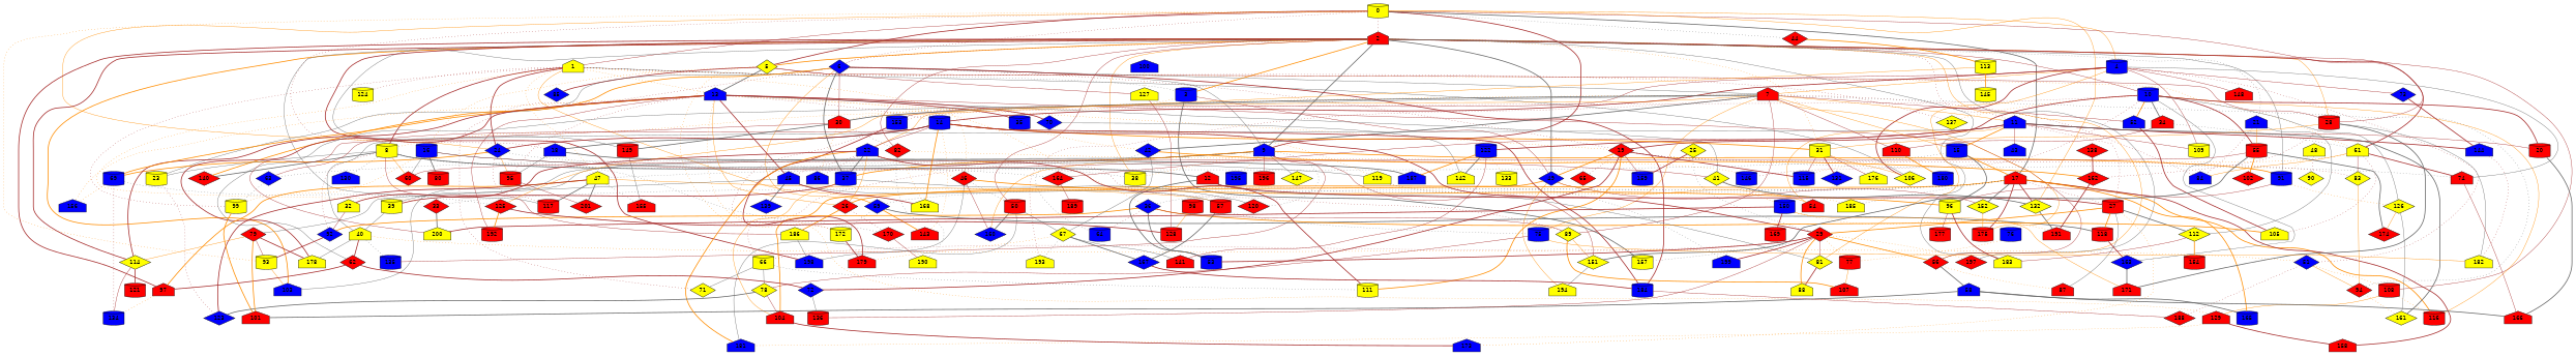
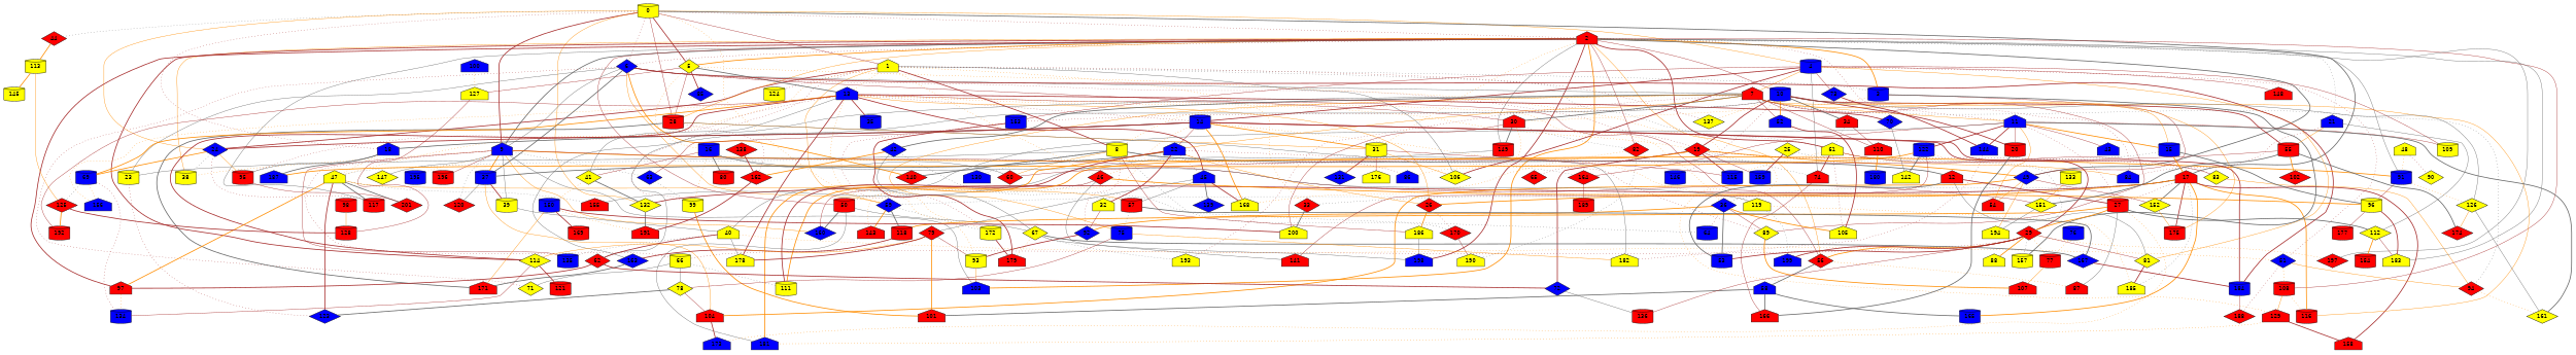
  graph {
    fontname="DejaVu Sans"
    node [fillcolor=red fontname="DejaVu Sans" shape=cylinder style=filled]
    edge [color=brown fontname="DejaVu Sans" style=bold]
    0 [fillcolor=yellow]
    1 [fillcolor=yellow shape=house]
    2 [shape=house]
    4 [fillcolor=blue]
    5 [fillcolor=yellow shape=diamond]
    6 [fillcolor=blue shape=diamond]
    9 [fillcolor=blue shape=house]
    17 [shape=house]
    18 [fillcolor=blue shape=house]
    24 [fillcolor=blue shape=diamond]
    28
    44 [shape=diamond]
    93 [fillcolor=yellow]
    132 [fillcolor=yellow shape=diamond]
    3 [fillcolor=blue]
    8 [fillcolor=yellow]
    13 [fillcolor=blue shape=house]
    33 [shape=diamond]
    46 [shape=diamond]
    47 [fillcolor=yellow shape=house]
    59 [fillcolor=blue shape=diamond]
    61 [fillcolor=yellow shape=house]
    99 [fillcolor=yellow]
    106 [fillcolor=yellow shape=diamond]
    124 [fillcolor=yellow]
    137 [fillcolor=yellow shape=diamond]
    10 [fillcolor=blue]
    11 [fillcolor=blue shape=house]
    21 [fillcolor=blue shape=house]
    31 [fillcolor=yellow]
    38 [fillcolor=yellow]
    49 [fillcolor=blue shape=diamond]
    50
    56 [shape=diamond]
    82 [shape=diamond]
    91 [fillcolor=blue]
    97 [shape=house]
    103 [fillcolor=blue shape=house]
    108
    114 [fillcolor=yellow shape=diamond]
    117
    149
    183 [fillcolor=yellow shape=house]
    197 [shape=diamond]
    198 [fillcolor=blue shape=house]
    7 [shape=house]
    14 [fillcolor=blue]
    51 [fillcolor=blue shape=diamond]
    73 [fillcolor=blue shape=diamond]
    74 [shape=house]
    81 [fillcolor=yellow shape=diamond]
    109 [fillcolor=yellow]
    148 [shape=house]
    153 [fillcolor=blue]
    16 [fillcolor=blue]
    85 [fillcolor=blue shape=diamond]
    127 [fillcolor=yellow shape=house]
    129 [shape=house]
    30 [shape=house]
    19 [shape=diamond]
    23 [fillcolor=yellow]
    37 [fillcolor=blue]
    71 [fillcolor=yellow shape=diamond]
    140 [shape=diamond]
    184 [fillcolor=blue]
    39 [fillcolor=yellow]
    63 [fillcolor=blue shape=diamond]
    66 [fillcolor=yellow]
    120 [shape=diamond]
    135 [fillcolor=blue]
    147 [fillcolor=yellow shape=diamond]
    151 [fillcolor=yellow shape=diamond]
    160 [fillcolor=blue shape=diamond]
    195 [fillcolor=blue]
    196
    175
    116
    27
    26 [shape=diamond]
    36 [fillcolor=blue shape=diamond]
    152 [fillcolor=yellow shape=diamond]
    158 [shape=house]
    165 [fillcolor=blue]
    185 [fillcolor=yellow shape=house]
    95
    187 [fillcolor=blue shape=house]
    69 [fillcolor=blue]
    162 [shape=diamond]
    171 [shape=house]
    182 [fillcolor=yellow shape=house]
    113 [fillcolor=yellow]
    191 [shape=house]
    157 [fillcolor=yellow]
    12 [shape=house]
    60 [shape=diamond]
    92 [fillcolor=blue shape=diamond]
    130 [fillcolor=blue shape=house]
    164 [shape=diamond]
    170 [shape=diamond]
    186 [fillcolor=yellow shape=house]
    35 [fillcolor=blue]
    41 [fillcolor=yellow shape=diamond]
    45 [fillcolor=blue shape=house]
    70 [fillcolor=blue shape=diamond]
    156 [fillcolor=blue shape=house]
    172 [fillcolor=yellow]
    178 [fillcolor=yellow shape=house]
    192
    200 [fillcolor=yellow shape=house]
    96 [fillcolor=yellow]
    123 [fillcolor=blue shape=diamond]
    57
    155 [shape=house]
    201 [shape=diamond]
    143 [shape=house]
    118
    84 [fillcolor=blue shape=house]
    83 [fillcolor=yellow shape=diamond]
    115 [fillcolor=blue]
    105 [fillcolor=yellow shape=house]
    101 [shape=house]
    52 [fillcolor=blue shape=house]
    20
    34 [shape=house]
    55
    126 [fillcolor=yellow shape=diamond]
    146 [fillcolor=blue]
    163 [fillcolor=blue shape=diamond]
    15 [fillcolor=blue]
    40 [fillcolor=yellow shape=house]
    43 [fillcolor=blue shape=house]
    54 [shape=house]
    122 [fillcolor=blue]
    144 [fillcolor=blue shape=house]
    161 [fillcolor=yellow shape=diamond]
    112 [fillcolor=yellow shape=diamond]
    131 [fillcolor=blue shape=diamond]
    176 [fillcolor=yellow shape=house]
    104 [shape=house]
    194 [fillcolor=yellow shape=house]
    181 [fillcolor=blue shape=house]
    67 [fillcolor=yellow shape=diamond]
    87 [shape=house]
    58 [fillcolor=blue shape=house]
    168 [fillcolor=yellow shape=house]
    190 [fillcolor=yellow shape=house]
    134 [fillcolor=blue]
    121
    86 [fillcolor=blue shape=house]
    22 [fillcolor=blue shape=house]
    42 [fillcolor=blue shape=diamond]
    62 [shape=diamond]
    75 [fillcolor=blue]
    89 [fillcolor=yellow shape=diamond]
    94 [shape=diamond]
    110 [shape=house]
    193 [fillcolor=yellow shape=house]
    29 [shape=diamond]
    119 [fillcolor=yellow shape=house]
    188 [shape=diamond]
    166 [shape=house]
    88 [fillcolor=yellow shape=house]
    179 [shape=house]
    80
    128
    65 [shape=diamond]
    72 [fillcolor=blue shape=diamond]
    111 [fillcolor=yellow]
    159 [fillcolor=blue]
    32 [fillcolor=yellow shape=house]
    64 [fillcolor=blue]
    78 [fillcolor=yellow shape=diamond]
    107 [shape=house]
    180 [fillcolor=blue]
    53 [fillcolor=blue]
    189
    102 [shape=diamond]
    174 [shape=diamond]
    173 [fillcolor=blue shape=house]
    141 [shape=house]
    142 [fillcolor=yellow shape=house]
    133 [fillcolor=yellow]
    150 [fillcolor=blue]
    79 [shape=diamond]
    139 [fillcolor=blue shape=diamond]
    125 [shape=diamond]
    77
    136
    199 [fillcolor=blue shape=house]
    177
    154
    25 [fillcolor=yellow shape=diamond]
    169
    167 [fillcolor=blue shape=diamond]
    145 [fillcolor=yellow]
    48 [fillcolor=yellow shape=house]
    90 [fillcolor=yellow shape=diamond]
    76 [fillcolor=blue]
    98
    100 [fillcolor=blue shape=house]
    138 [shape=diamond]
    0 -- 1 [style=solid]
    0 -- 2 [style=dotted]
    0 -- 4 [color=darkorange style=solid]
    0 -- 5
    0 -- 6 [style=dotted]
    0 -- 9
    0 -- 17 [color=gray40]
    0 -- 18 [style=dotted]
    0 -- 24 [color=darkorange style=solid]
    0 -- 28 [style=solid]
    0 -- 44 [color=gray40 style=dotted]
    0 -- 93 [color=darkorange style=dotted]
    0 -- 132 [color=darkorange style=solid]
    1 -- 24
    1 -- 3 [color=gray40 style=dotted]
    1 -- 8
    1 -- 13 [color=darkorange style=dotted]
    1 -- 33 [color=darkorange style=dotted]
    1 -- 46 [color=darkorange style=dotted]
    1 -- 47 [color=darkorange style=dotted]
    1 -- 59 [color=darkorange style=solid]
-   1 -- 61 [color=darkorange style=dotted]
+   1 -- 61 [color=gray40 style=dotted]
    1 -- 99 [style=dotted]
    1 -- 106 [color=gray40 style=solid]
    1 -- 124 [style=dotted]
    1 -- 137 [style=dotted]
    2 -- 5 [color=darkorange]
    2 -- 6 [style=dotted]
    2 -- 9 [color=gray40]
    2 -- 28 [color=darkorange style=solid]
    2 -- 3 [color=darkorange]
    2 -- 61
    2 -- 10 [style=solid]
    2 -- 11 [style=dotted]
    2 -- 21 [color=gray40 style=dotted]
    2 -- 31 [color=darkorange style=dotted]
    2 -- 38 [color=darkorange style=solid]
    2 -- 49 [color=gray40]
    2 -- 50 [style=solid]
    2 -- 56 [color=darkorange style=solid]
    2 -- 82 [style=solid]
    2 -- 91 [color=gray40 style=solid]
    2 -- 97
    2 -- 103 [color=darkorange]
    2 -- 108 [style=solid]
    2 -- 114
    2 -- 117 [color=gray40 style=solid]
    2 -- 149 [color=gray40 style=solid]
    2 -- 183 [color=gray40 style=solid]
    2 -- 197 [color=gray40 style=solid]
    2 -- 198
    4 -- 106
    4 -- 7 [color=darkorange style=solid]
    4 -- 14
    4 -- 51 [style=dotted]
    4 -- 73 [style=solid]
    4 -- 74 [color=gray40 style=solid]
    4 -- 81 [color=darkorange style=solid]
    4 -- 109 [style=solid]
    4 -- 148 [style=solid]
    4 -- 153 [style=solid]
    5 -- 28 [style=solid]
    5 -- 13 [color=gray40]
    5 -- 16 [color=darkorange style=dotted]
    5 -- 85
    5 -- 127 [style=solid]
    5 -- 129 [color=darkorange style=dotted]
    6 -- 9 [color=gray40 style=solid]
    6 -- 59 [color=darkorange style=solid]
    6 -- 7 [color=gray40 style=solid]
    6 -- 30 [style=solid]
    6 -- 19 [style=dotted]
    6 -- 23 [color=gray40 style=solid]
    6 -- 37 [color=gray40]
    6 -- 71 [style=dotted]
    6 -- 140 [color=darkorange]
    6 -- 184
    9 -- 38 [color=darkorange style=dotted]
    9 -- 91 [color=darkorange]
    9 -- 103 [color=gray40 style=solid]
    9 -- 37 [color=darkorange]
    9 -- 39 [color=gray40 style=solid]
    9 -- 63 [color=gray40 style=dotted]
    9 -- 66 [style=dotted]
    9 -- 120 [color=gray40 style=dotted]
    9 -- 135 [style=solid]
    9 -- 147 [color=gray40 style=solid]
    9 -- 151 [style=solid]
    9 -- 160 [color=darkorange style=solid]
    9 -- 195 [color=darkorange style=dotted]
    9 -- 196 [style=solid]
    17 -- 132
    17 -- 33 [color=gray40 style=dotted]
    17 -- 59 [color=gray40 style=dotted]
    17 -- 175
    17 -- 116 [color=darkorange]
    17 -- 27 [style=dotted]
    17 -- 26 [color=darkorange]
    17 -- 36 [color=gray40 style=dotted]
    17 -- 152 [color=gray40]
    17 -- 158
    17 -- 165 [color=darkorange]
    17 -- 185 [color=gray40 style=dotted]
    18 -- 47 [color=darkorange style=dotted]
    18 -- 95 [color=gray40 style=solid]
    18 -- 187 [color=gray40]
    24 -- 38 [color=gray40 style=dotted]
    24 -- 117 [style=dotted]
    24 -- 95 [color=darkorange style=solid]
    24 -- 69 [color=darkorange]
    28 -- 31 [color=darkorange style=solid]
    28 -- 162 [style=dotted]
    28 -- 171 [color=gray40]
    28 -- 182 [color=gray40 style=solid]
    44 -- 113 [color=darkorange]
    93 -- 103 [color=darkorange style=solid]
    132 -- 191 [color=gray40]
    3 -- 49 [style=solid]
    3 -- 30 [color=darkorange style=dotted]
    3 -- 157 [color=gray40]
    8 -- 23 [color=gray40 style=solid]
    8 -- 140 [color=gray40]
    8 -- 12 [color=gray40]
    8 -- 60 [color=darkorange style=solid]
    8 -- 92 [style=dotted]
    8 -- 130 [color=gray40 style=dotted]
    8 -- 164 [color=gray40 style=dotted]
    8 -- 170 [color=gray40 style=dotted]
    8 -- 186 [style=solid]
    13 -- 56 [style=solid]
    13 -- 114
    13 -- 14 [style=dotted]
    13 -- 19 [color=darkorange style=dotted]
    13 -- 26 [color=darkorange style=solid]
    13 -- 36 [color=darkorange style=dotted]
    13 -- 95 [style=dotted]
    13 -- 69 [color=darkorange]
    13 -- 35
    13 -- 41 [color=gray40 style=solid]
    13 -- 45
    13 -- 70
    13 -- 156 [color=darkorange style=dotted]
    13 -- 172 [color=darkorange style=dotted]
    13 -- 178
    13 -- 192 [style=solid]
    33 -- 200 [color=gray40]
    46 -- 50 [color=gray40 style=dotted]
    46 -- 198 [color=gray40 style=solid]
    46 -- 160 [style=solid]
    46 -- 96 [color=darkorange]
    47 -- 97 [color=darkorange]
    47 -- 117 [color=gray40]
    47 -- 123
    47 -- 57 [color=darkorange style=solid]
    47 -- 155 [color=gray40 style=dotted]
    47 -- 201 [color=gray40]
    59 -- 172 [color=gray40 style=dotted]
    59 -- 143 [color=darkorange]
    59 -- 118 [color=gray40]
    61 -- 74
    61 -- 84 [color=darkorange style=solid]
    61 -- 83 [style=solid]
    61 -- 115 [color=darkorange style=dotted]
    61 -- 105 [style=dotted]
    99 -- 101 [color=darkorange]
    10 -- 137 [color=darkorange style=dotted]
    10 -- 153 [style=dotted]
    10 -- 19
    10 -- 116 [color=darkorange style=solid]
    10 -- 52 [color=darkorange]
    10 -- 20
    10 -- 34 [color=gray40]
    10 -- 55
    10 -- 126 [color=gray40 style=solid]
    10 -- 146 [style=dotted]
    10 -- 163 [color=gray40 style=solid]
    11 -- 109 [style=solid]
    11 -- 27 [style=dotted]
    11 -- 164 [style=solid]
    11 -- 20 [style=solid]
    11 -- 15 [color=darkorange]
    11 -- 40 [color=gray40 style=solid]
    11 -- 43 [style=solid]
    11 -- 54 [color=darkorange style=solid]
    11 -- 122
    11 -- 144
    11 -- 161 [color=gray40]
    21 -- 84 [style=dotted]
    21 -- 55 [color=darkorange style=solid]
    21 -- 112 [color=gray40 style=solid]
    31 -- 106 [color=darkorange style=solid]
    31 -- 115 [style=solid]
    31 -- 131
    31 -- 176 [style=solid]
    49 -- 152 [style=solid]
    49 -- 54 [color=darkorange style=solid]
    49 -- 104 [color=darkorange]
    49 -- 194 [color=darkorange style=solid]
    50 -- 160 [color=gray40]
    50 -- 181 [color=gray40 style=solid]
    50 -- 67 [color=gray40 style=solid]
    56 -- 87 [color=darkorange style=dotted]
    56 -- 58 [color=gray40]
    82 -- 146 [color=darkorange style=dotted]
    82 -- 168 [color=darkorange style=dotted]
    82 -- 190 [color=gray40 style=dotted]
    91 -- 96 [style=solid]
    91 -- 126 [color=darkorange style=dotted]
    97 -- 134 [color=darkorange style=dotted]
    108 -- 129 [color=darkorange style=solid]
    108 -- 116 [color=darkorange style=dotted]
    114 -- 134 [style=solid]
    114 -- 121
    149 -- 155 [color=gray40 style=solid]
    7 -- 8 [color=darkorange style=dotted]
    7 -- 11 [color=darkorange style=solid]
    7 -- 30 [color=gray40]
    7 -- 175 [color=darkorange style=solid]
    7 -- 84 [style=dotted]
    7 -- 52 [style=solid]
    7 -- 15 [color=darkorange style=solid]
    7 -- 22 [color=darkorange style=solid]
    7 -- 42 [color=gray40]
    7 -- 62 [color=gray40 style=solid]
    7 -- 75 [color=darkorange style=solid]
    7 -- 89 [style=solid]
    7 -- 94 [color=gray40 style=dotted]
    7 -- 110 [style=solid]
    7 -- 193 [style=dotted]
    14 -- 18 [color=gray40]
    14 -- 24
    14 -- 31 [color=darkorange]
    14 -- 184
    14 -- 63 [style=solid]
    14 -- 143 [color=darkorange style=dotted]
    14 -- 168 [color=darkorange]
    14 -- 22 [style=solid]
    14 -- 29
    14 -- 119 [color=darkorange style=dotted]
    51 -- 108 [color=darkorange style=dotted]
    51 -- 94 [color=darkorange style=solid]
    51 -- 188 [style=dotted]
    73 -- 144
    74 -- 166 [style=solid]
-   81 -- 88
+   81 -- 185
    153 -- 172 [style=dotted]
    153 -- 179
    16 -- 99 [color=darkorange style=dotted]
    16 -- 60 [color=gray40 style=solid]
    16 -- 41 [style=solid]
    16 -- 119 [color=gray40 style=solid]
    16 -- 80 [color=gray40]
    127 -- 128 [style=solid]
    129 -- 158
    129 -- 181 [color=darkorange style=dotted]
    30 -- 82 [color=gray40 style=dotted]
    30 -- 149 [color=gray40]
    30 -- 200 [style=solid]
    30 -- 86 [color=darkorange style=dotted]
    19 -- 49 [color=darkorange]
    19 -- 74 [color=gray40 style=dotted]
    19 -- 83 [style=dotted]
    19 -- 115
    19 -- 65 [style=dotted]
    19 -- 72
    19 -- 111 [color=darkorange]
    19 -- 159 [style=solid]
    23 -- 123 [style=dotted]
    37 -- 39
    37 -- 120 [color=gray40 style=solid]
    37 -- 104 [color=darkorange style=solid]
    184 -- 188 [style=solid]
    39 -- 40 [color=gray40 style=solid]
    63 -- 99 [color=gray40 style=dotted]
    66 -- 71 [color=gray40 style=solid]
    66 -- 111 [color=gray40 style=dotted]
    66 -- 78 [color=gray40 style=solid]
    151 -- 194 [color=gray40 style=solid]
    27 -- 118 [color=darkorange]
    27 -- 112 [color=gray40]
    27 -- 87 [color=gray40 style=solid]
    27 -- 29 [color=darkorange]
    27 -- 173 [color=darkorange style=dotted]
    26 -- 170 [style=dotted]
    26 -- 186 [color=darkorange]
    36 -- 92 [color=darkorange]
    36 -- 105 [color=darkorange]
    36 -- 89 [style=solid]
    36 -- 64 [style=dotted]
    36 -- 53 [color=gray40]
    152 -- 175 [color=darkorange style=solid]
    95 -- 201 [style=solid]
    69 -- 156 [color=darkorange style=dotted]
    69 -- 134 [style=dotted]
    69 -- 125 [color=gray40 style=dotted]
    162 -- 191
    113 -- 125 [color=darkorange style=solid]
    113 -- 145 [color=darkorange]
    12 -- 81 [color=gray40 style=solid]
    12 -- 27
    12 -- 53 [color=gray40]
    92 -- 93
    164 -- 189 [style=solid]
    170 -- 190 [style=solid]
    186 -- 198 [color=gray40 style=solid]
    35 -- 42 [color=darkorange style=dotted]
    41 -- 132 [color=gray40]
    41 -- 150 [color=darkorange style=dotted]
    45 -- 57 [color=gray40 style=solid]
    45 -- 168
    45 -- 79 [color=gray40 style=solid]
    45 -- 139 [color=gray40]
    70 -- 142 [color=gray40 style=solid]
    172 -- 179
    96 -- 183
    96 -- 177 [style=solid]
    57 -- 75 [color=gray40 style=dotted]
    57 -- 167 [color=gray40]
    118 -- 163
    83 -- 94 [color=darkorange style=solid]
    52 -- 105
    20 -- 166 [color=gray40]
    34 -- 61 [color=gray40 style=dotted]
    34 -- 110 [style=solid]
    55 -- 151 [color=gray40]
    55 -- 60 [style=solid]
    55 -- 102 [color=darkorange]
    55 -- 174 [color=gray40]
    126 -- 161 [color=gray40 style=solid]
    126 -- 174 [color=darkorange style=solid]
    163 -- 171 [color=gray40]
    15 -- 17 [color=darkorange]
    15 -- 47 [color=gray40 style=dotted]
    15 -- 96 [color=gray40]
    40 -- 51 [color=darkorange style=dotted]
    40 -- 135 [color=gray40 style=dotted]
    40 -- 178 [color=gray40 style=solid]
    40 -- 62
    122 -- 187 [color=darkorange]
    122 -- 141 [style=solid]
    122 -- 142 [color=gray40]
    122 -- 133 [color=darkorange style=dotted]
    144 -- 182 [style=dotted]
    112 -- 183 [style=solid]
    112 -- 154 [color=darkorange]
    104 -- 173
    67 -- 193 [color=gray40 style=dotted]
    67 -- 179 [color=darkorange style=dotted]
    67 -- 141 [color=gray40 style=solid]
    67 -- 167 [color=gray40]
    58 -- 165 [color=gray40]
    58 -- 101 [color=gray40]
    58 -- 166 [color=gray40]
    22 -- 46 [color=darkorange style=dotted]
    22 -- 37 [color=gray40]
    22 -- 26 [color=darkorange style=solid]
    22 -- 45 [style=dotted]
    22 -- 181 [color=darkorange]
    22 -- 86 [style=dotted]
    22 -- 89 [style=dotted]
    22 -- 111
    22 -- 32
    42 -- 162 [color=darkorange]
    42 -- 67 [color=gray40 style=solid]
    42 -- 64 [color=gray40 style=dotted]
    62 -- 97
    62 -- 72
    75 -- 182 [color=darkorange style=solid]
    75 -- 78 [style=solid]
-   89 -- 151 [color=darkorange style=solid]
+   133 -- 151 [color=darkorange style=solid]
    89 -- 107 [color=darkorange]
    94 -- 161 [color=darkorange style=dotted]
    110 -- 180 [color=darkorange]
    29 -- 56 [color=darkorange]
    29 -- 197 [color=darkorange style=dotted]
    29 -- 81 [style=solid]
    29 -- 66 [style=dotted]
    29 -- 157 [color=gray40 style=dotted]
    29 -- 88 [color=darkorange]
    29 -- 53
    29 -- 77 [color=darkorange style=dotted]
    29 -- 136 [style=solid]
    29 -- 199
    119 -- 185 [color=darkorange style=dotted]
    119 -- 199 [color=gray40 style=dotted]
    72 -- 136 [color=gray40 style=solid]
    32 -- 92 [style=solid]
    78 -- 123 [color=gray40]
    78 -- 104 [style=solid]
    150 -- 171 [color=darkorange style=solid]
    150 -- 191 [color=darkorange style=dotted]
    150 -- 200
    150 -- 169
    79 -- 93 [style=solid]
    79 -- 114 [color=darkorange style=solid]
    79 -- 178
    79 -- 101 [color=darkorange]
    125 -- 192 [color=darkorange]
    125 -- 128
    77 -- 107 [color=darkorange style=solid]
    25 -- 29 [color=gray40 style=dotted]
    25 -- 159
    167 -- 184
    48 -- 91 [color=darkorange style=dotted]
    48 -- 90 [style=dotted]
    76 -- 77 [color=darkorange style=dotted]
    98 -- 128 [color=darkorange style=solid]
    100 -- 127 [color=darkorange style=dotted]
    138 -- 162
  }
